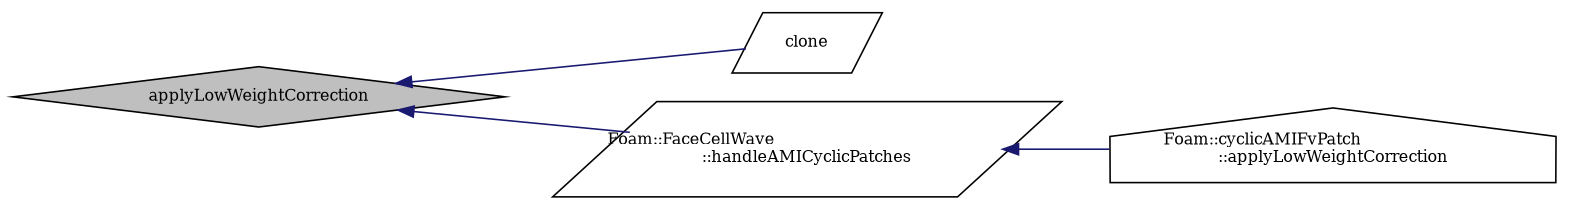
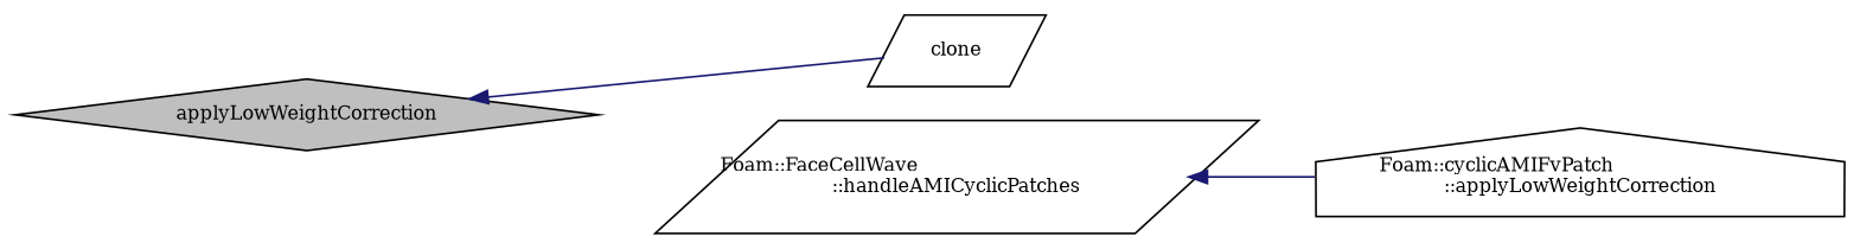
  digraph {
    fontname="DejaVu Serif"
    rankdir=LR
    node [color=black fontname="DejaVu Serif" fontsize=10 shape=parallelogram]
    edge [color=midnightblue dir=back fontname="DejaVu Serif" fontsize=10 labelfontname=Helvetica labelfontsize=10 style=solid]
    n1 [fillcolor=grey75 fontcolor=black height=0.2 label=applyLowWeightCorrection shape=diamond style=filled width=0.4]
    n2 [height=0.2 label=clone width=0.4]
    n3 [height=0.2 label="Foam::FaceCellWave\l::handleAMICyclicPatches" width=0.4]
    n4 [height=0.2 label="Foam::cyclicAMIFvPatch\l::applyLowWeightCorrection" shape=house width=0.4]
    n1 -> n2
-   n1 -> n3
    n3 -> n4
  }
